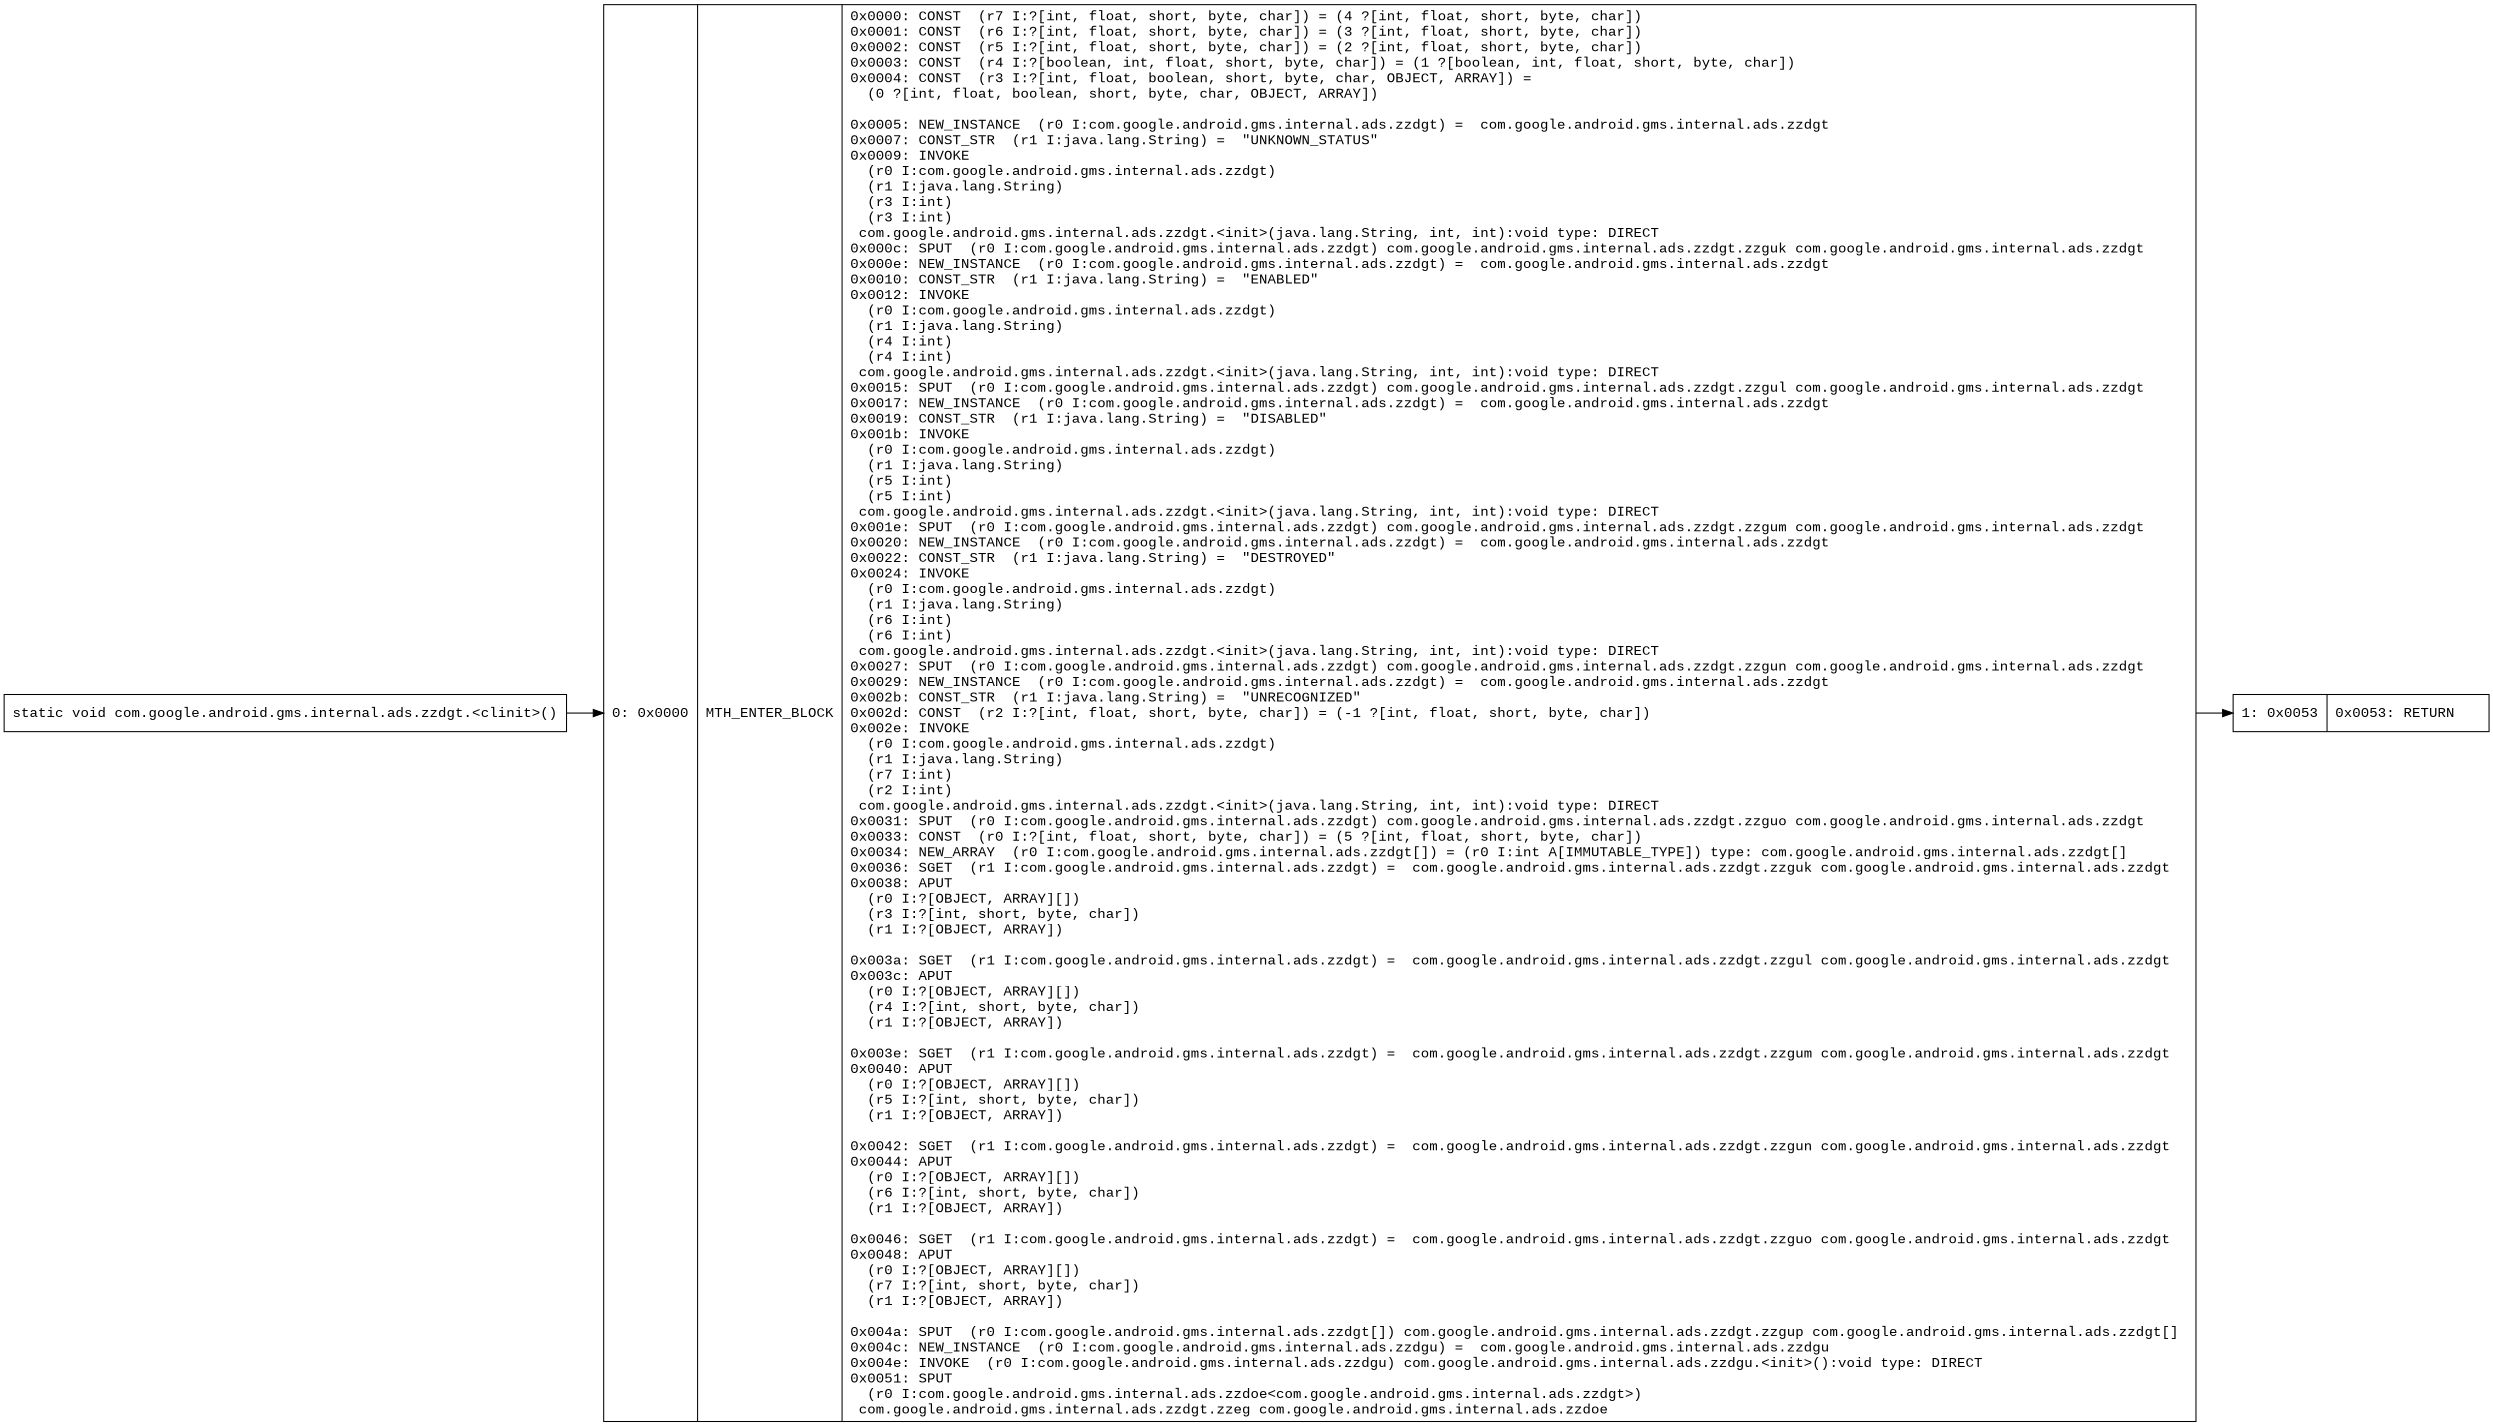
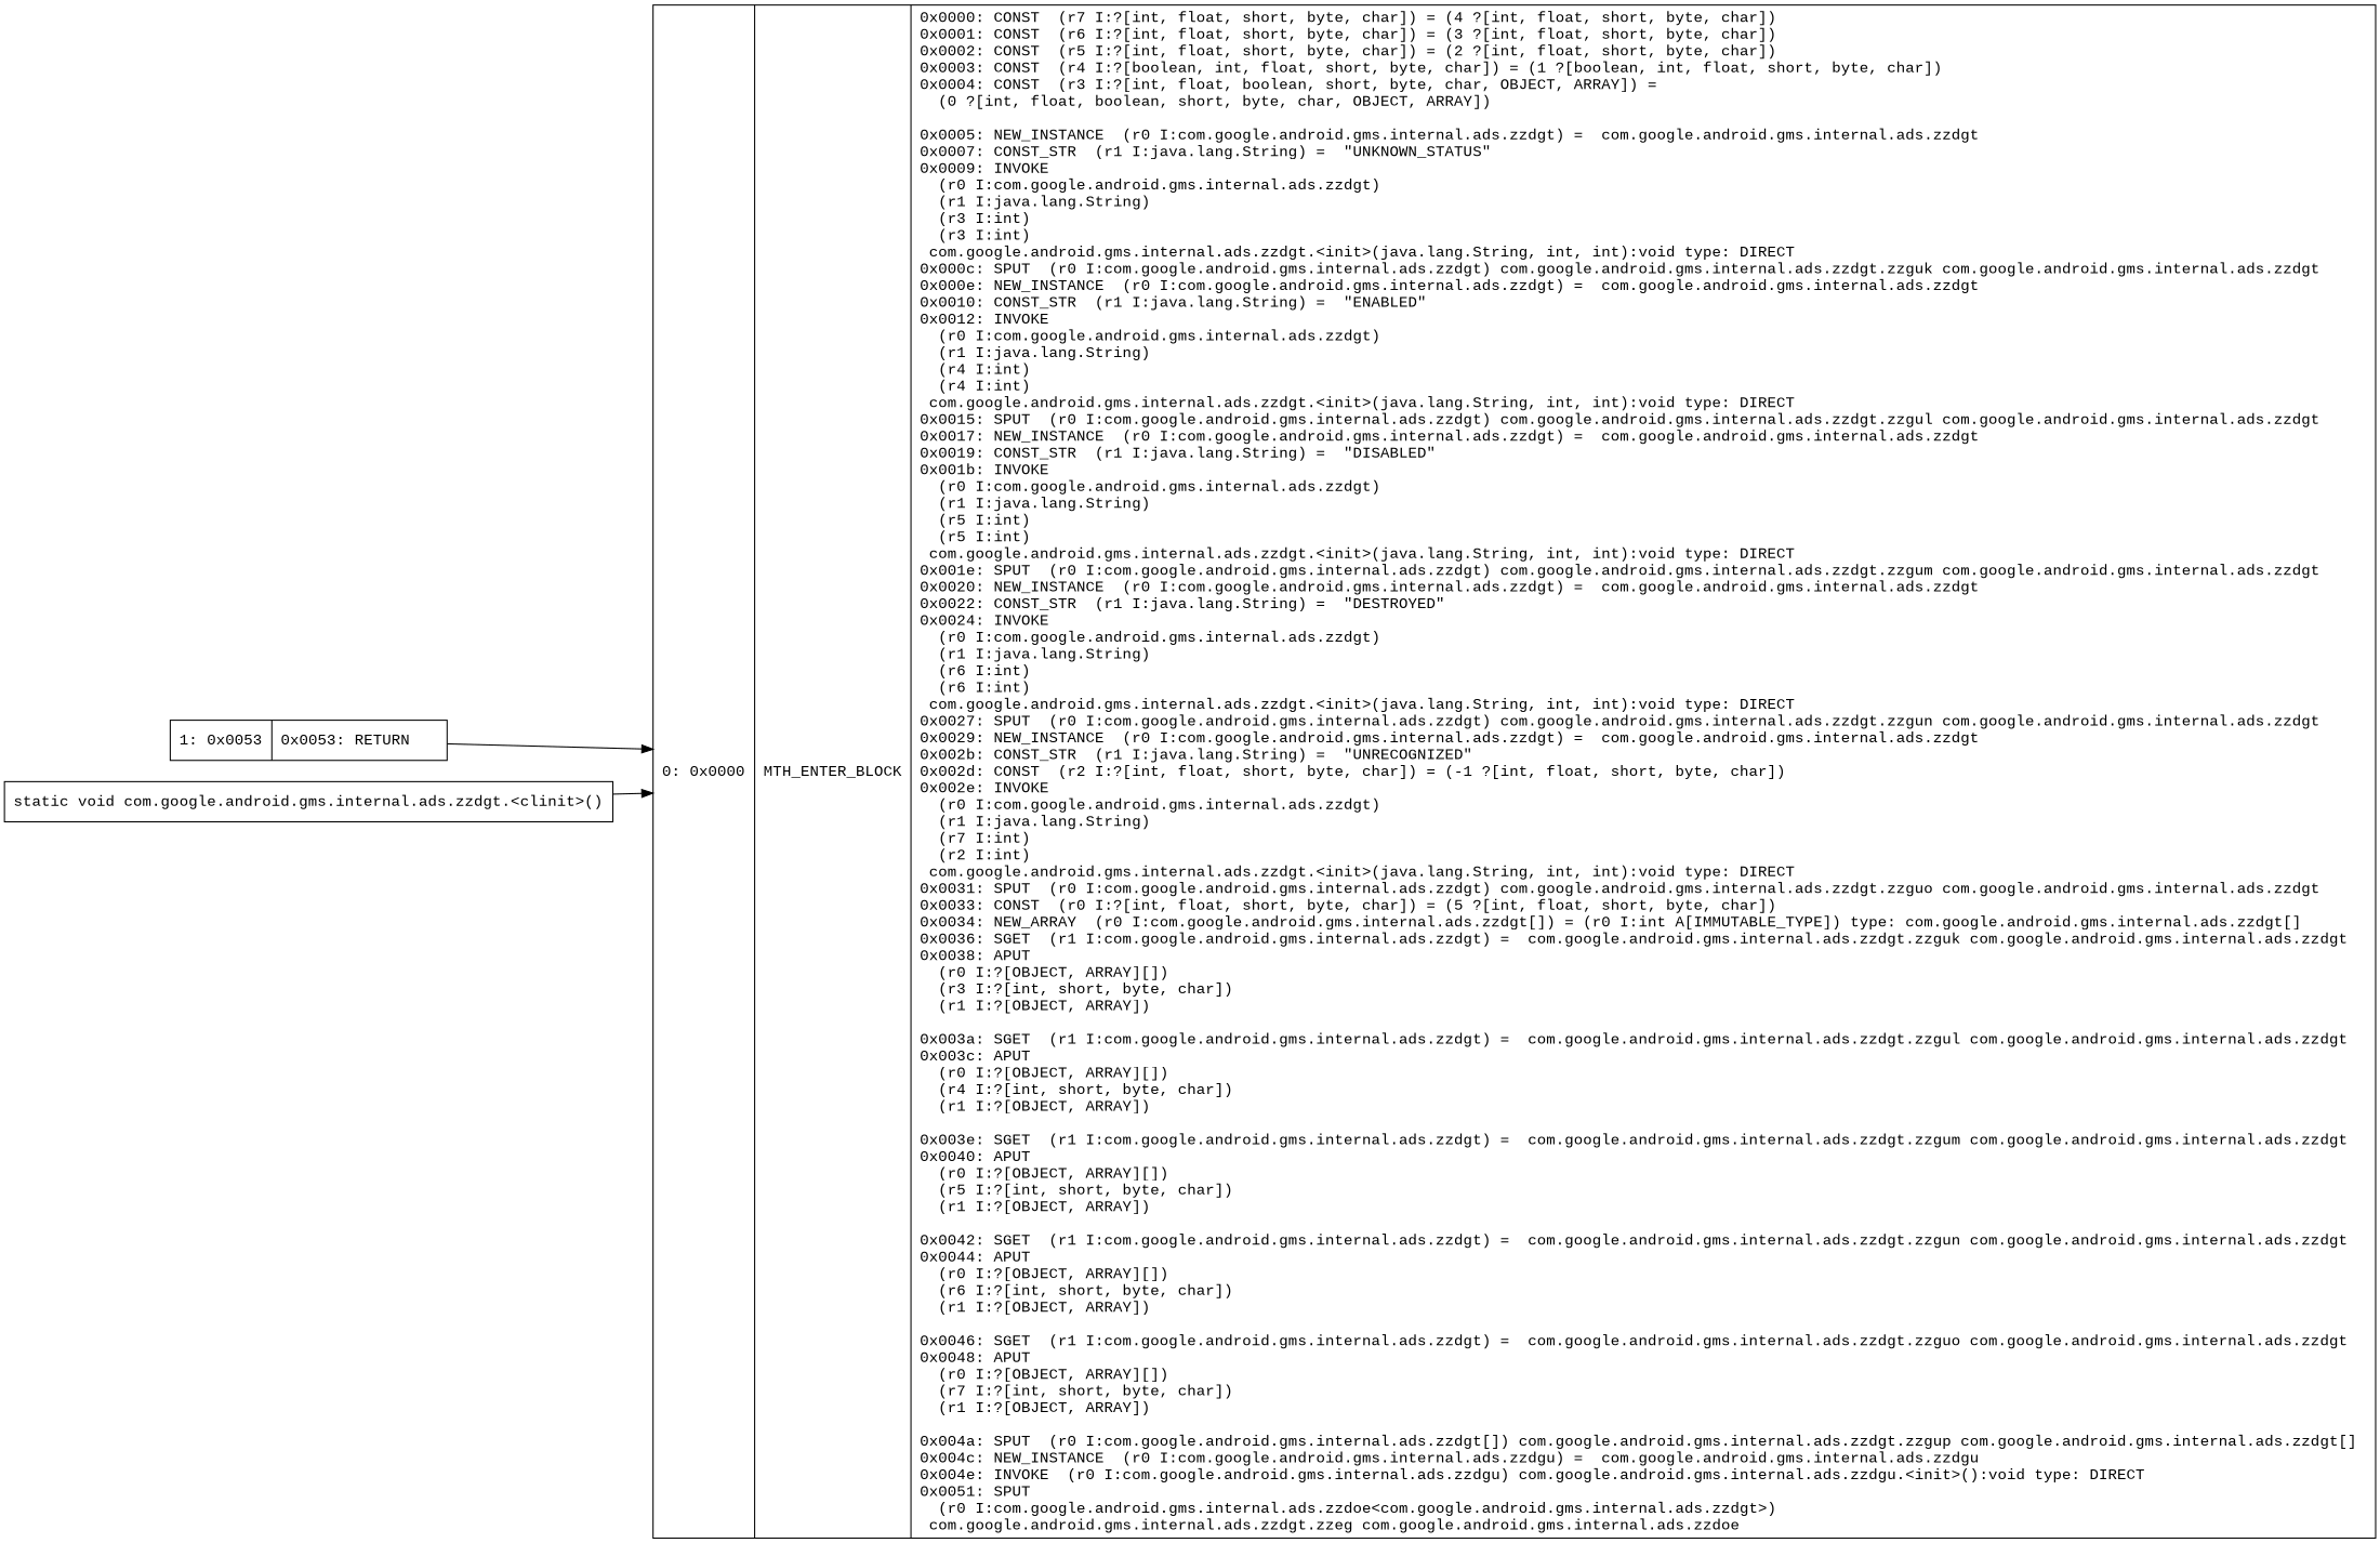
  digraph {
    rankdir=LR
    fontname="Liberation Mono"
    node [shape=record fontname="Liberation Mono"]
    edge [fontname="Liberation Mono"]
    n1 [label="{0\:\ 0x0000|MTH_ENTER_BLOCK\l|0x0000: CONST  (r7 I:?[int, float, short, byte, char]) = (4 ?[int, float, short, byte, char]) \l0x0001: CONST  (r6 I:?[int, float, short, byte, char]) = (3 ?[int, float, short, byte, char]) \l0x0002: CONST  (r5 I:?[int, float, short, byte, char]) = (2 ?[int, float, short, byte, char]) \l0x0003: CONST  (r4 I:?[boolean, int, float, short, byte, char]) = (1 ?[boolean, int, float, short, byte, char]) \l0x0004: CONST  (r3 I:?[int, float, boolean, short, byte, char, OBJECT, ARRAY]) = \l  (0 ?[int, float, boolean, short, byte, char, OBJECT, ARRAY])\l \l0x0005: NEW_INSTANCE  (r0 I:com.google.android.gms.internal.ads.zzdgt) =  com.google.android.gms.internal.ads.zzdgt \l0x0007: CONST_STR  (r1 I:java.lang.String) =  \"UNKNOWN_STATUS\" \l0x0009: INVOKE  \l  (r0 I:com.google.android.gms.internal.ads.zzdgt)\l  (r1 I:java.lang.String)\l  (r3 I:int)\l  (r3 I:int)\l com.google.android.gms.internal.ads.zzdgt.\<init\>(java.lang.String, int, int):void type: DIRECT \l0x000c: SPUT  (r0 I:com.google.android.gms.internal.ads.zzdgt) com.google.android.gms.internal.ads.zzdgt.zzguk com.google.android.gms.internal.ads.zzdgt \l0x000e: NEW_INSTANCE  (r0 I:com.google.android.gms.internal.ads.zzdgt) =  com.google.android.gms.internal.ads.zzdgt \l0x0010: CONST_STR  (r1 I:java.lang.String) =  \"ENABLED\" \l0x0012: INVOKE  \l  (r0 I:com.google.android.gms.internal.ads.zzdgt)\l  (r1 I:java.lang.String)\l  (r4 I:int)\l  (r4 I:int)\l com.google.android.gms.internal.ads.zzdgt.\<init\>(java.lang.String, int, int):void type: DIRECT \l0x0015: SPUT  (r0 I:com.google.android.gms.internal.ads.zzdgt) com.google.android.gms.internal.ads.zzdgt.zzgul com.google.android.gms.internal.ads.zzdgt \l0x0017: NEW_INSTANCE  (r0 I:com.google.android.gms.internal.ads.zzdgt) =  com.google.android.gms.internal.ads.zzdgt \l0x0019: CONST_STR  (r1 I:java.lang.String) =  \"DISABLED\" \l0x001b: INVOKE  \l  (r0 I:com.google.android.gms.internal.ads.zzdgt)\l  (r1 I:java.lang.String)\l  (r5 I:int)\l  (r5 I:int)\l com.google.android.gms.internal.ads.zzdgt.\<init\>(java.lang.String, int, int):void type: DIRECT \l0x001e: SPUT  (r0 I:com.google.android.gms.internal.ads.zzdgt) com.google.android.gms.internal.ads.zzdgt.zzgum com.google.android.gms.internal.ads.zzdgt \l0x0020: NEW_INSTANCE  (r0 I:com.google.android.gms.internal.ads.zzdgt) =  com.google.android.gms.internal.ads.zzdgt \l0x0022: CONST_STR  (r1 I:java.lang.String) =  \"DESTROYED\" \l0x0024: INVOKE  \l  (r0 I:com.google.android.gms.internal.ads.zzdgt)\l  (r1 I:java.lang.String)\l  (r6 I:int)\l  (r6 I:int)\l com.google.android.gms.internal.ads.zzdgt.\<init\>(java.lang.String, int, int):void type: DIRECT \l0x0027: SPUT  (r0 I:com.google.android.gms.internal.ads.zzdgt) com.google.android.gms.internal.ads.zzdgt.zzgun com.google.android.gms.internal.ads.zzdgt \l0x0029: NEW_INSTANCE  (r0 I:com.google.android.gms.internal.ads.zzdgt) =  com.google.android.gms.internal.ads.zzdgt \l0x002b: CONST_STR  (r1 I:java.lang.String) =  \"UNRECOGNIZED\" \l0x002d: CONST  (r2 I:?[int, float, short, byte, char]) = (\-1 ?[int, float, short, byte, char]) \l0x002e: INVOKE  \l  (r0 I:com.google.android.gms.internal.ads.zzdgt)\l  (r1 I:java.lang.String)\l  (r7 I:int)\l  (r2 I:int)\l com.google.android.gms.internal.ads.zzdgt.\<init\>(java.lang.String, int, int):void type: DIRECT \l0x0031: SPUT  (r0 I:com.google.android.gms.internal.ads.zzdgt) com.google.android.gms.internal.ads.zzdgt.zzguo com.google.android.gms.internal.ads.zzdgt \l0x0033: CONST  (r0 I:?[int, float, short, byte, char]) = (5 ?[int, float, short, byte, char]) \l0x0034: NEW_ARRAY  (r0 I:com.google.android.gms.internal.ads.zzdgt[]) = (r0 I:int A[IMMUTABLE_TYPE]) type: com.google.android.gms.internal.ads.zzdgt[] \l0x0036: SGET  (r1 I:com.google.android.gms.internal.ads.zzdgt) =  com.google.android.gms.internal.ads.zzdgt.zzguk com.google.android.gms.internal.ads.zzdgt \l0x0038: APUT  \l  (r0 I:?[OBJECT, ARRAY][])\l  (r3 I:?[int, short, byte, char])\l  (r1 I:?[OBJECT, ARRAY])\l \l0x003a: SGET  (r1 I:com.google.android.gms.internal.ads.zzdgt) =  com.google.android.gms.internal.ads.zzdgt.zzgul com.google.android.gms.internal.ads.zzdgt \l0x003c: APUT  \l  (r0 I:?[OBJECT, ARRAY][])\l  (r4 I:?[int, short, byte, char])\l  (r1 I:?[OBJECT, ARRAY])\l \l0x003e: SGET  (r1 I:com.google.android.gms.internal.ads.zzdgt) =  com.google.android.gms.internal.ads.zzdgt.zzgum com.google.android.gms.internal.ads.zzdgt \l0x0040: APUT  \l  (r0 I:?[OBJECT, ARRAY][])\l  (r5 I:?[int, short, byte, char])\l  (r1 I:?[OBJECT, ARRAY])\l \l0x0042: SGET  (r1 I:com.google.android.gms.internal.ads.zzdgt) =  com.google.android.gms.internal.ads.zzdgt.zzgun com.google.android.gms.internal.ads.zzdgt \l0x0044: APUT  \l  (r0 I:?[OBJECT, ARRAY][])\l  (r6 I:?[int, short, byte, char])\l  (r1 I:?[OBJECT, ARRAY])\l \l0x0046: SGET  (r1 I:com.google.android.gms.internal.ads.zzdgt) =  com.google.android.gms.internal.ads.zzdgt.zzguo com.google.android.gms.internal.ads.zzdgt \l0x0048: APUT  \l  (r0 I:?[OBJECT, ARRAY][])\l  (r7 I:?[int, short, byte, char])\l  (r1 I:?[OBJECT, ARRAY])\l \l0x004a: SPUT  (r0 I:com.google.android.gms.internal.ads.zzdgt[]) com.google.android.gms.internal.ads.zzdgt.zzgup com.google.android.gms.internal.ads.zzdgt[] \l0x004c: NEW_INSTANCE  (r0 I:com.google.android.gms.internal.ads.zzdgu) =  com.google.android.gms.internal.ads.zzdgu \l0x004e: INVOKE  (r0 I:com.google.android.gms.internal.ads.zzdgu) com.google.android.gms.internal.ads.zzdgu.\<init\>():void type: DIRECT \l0x0051: SPUT  \l  (r0 I:com.google.android.gms.internal.ads.zzdoe\<com.google.android.gms.internal.ads.zzdgt\>)\l com.google.android.gms.internal.ads.zzdgt.zzeg com.google.android.gms.internal.ads.zzdoe \l}"]
    n2 [label="{1\:\ 0x0053|0x0053: RETURN   \l}"]
    n3 [label="{static void com.google.android.gms.internal.ads.zzdgt.\<clinit\>() }"]
-   n1 -> n2
+   n2 -> n1
    n3 -> n1
  }
